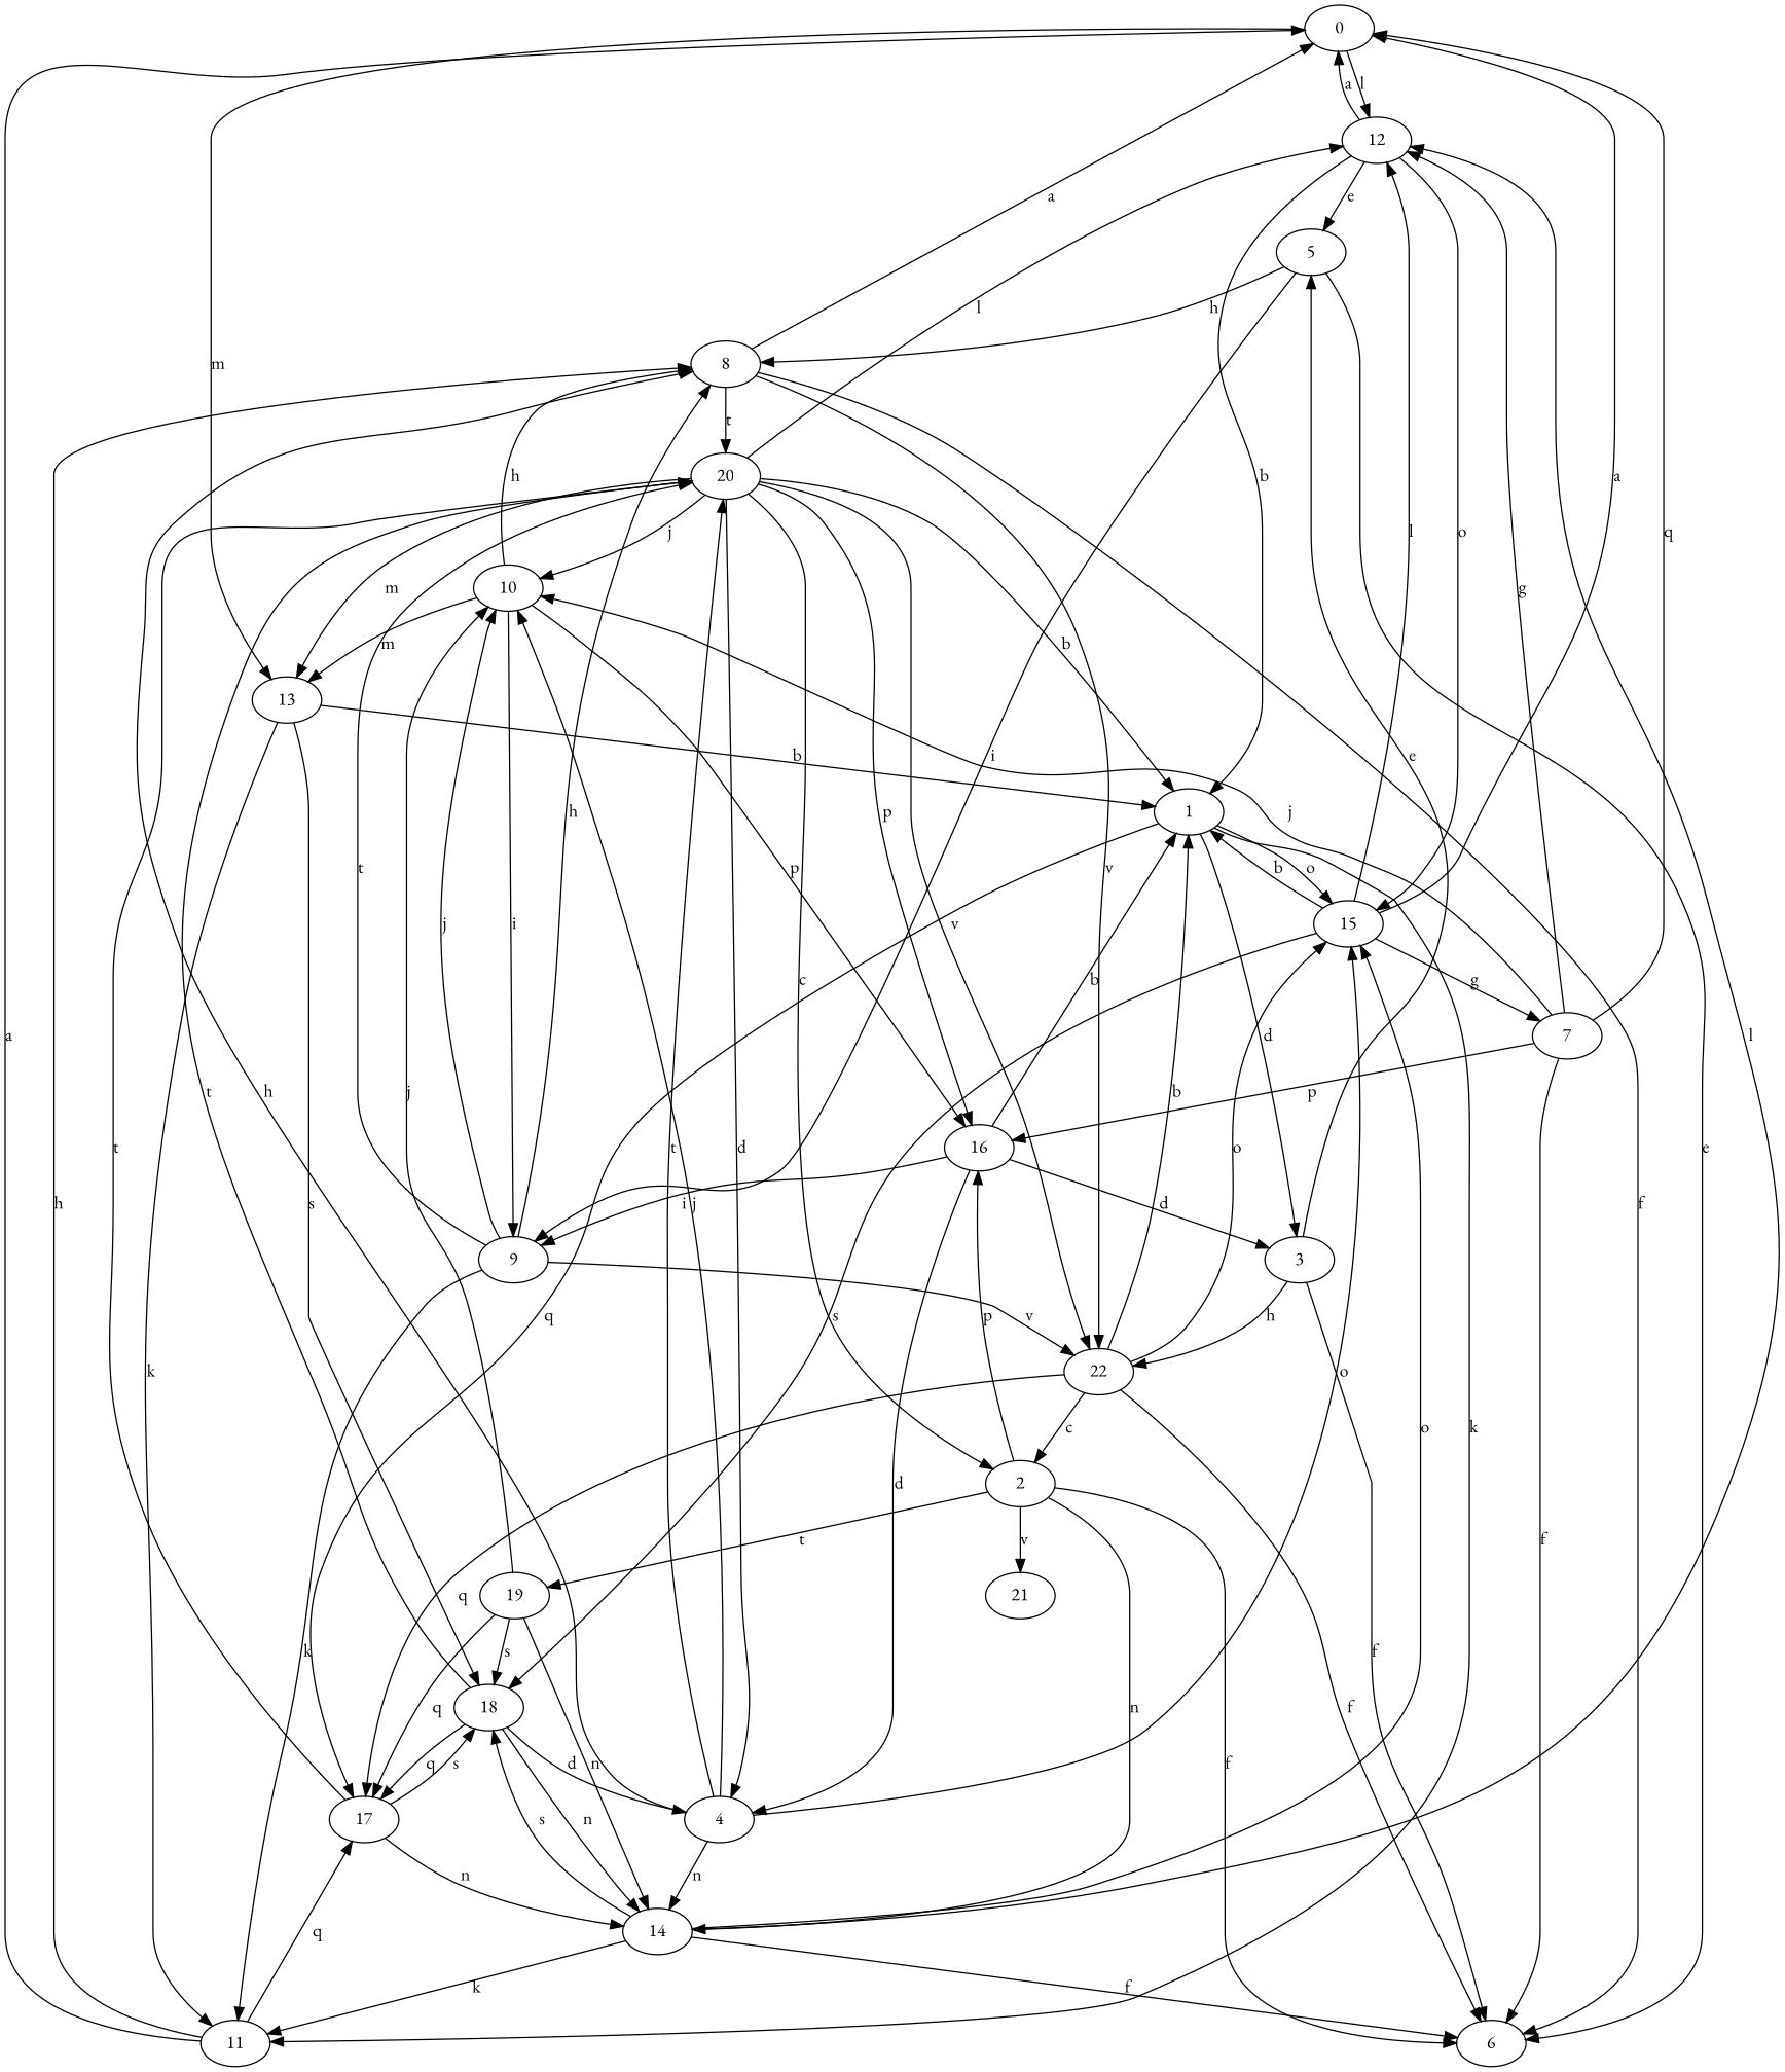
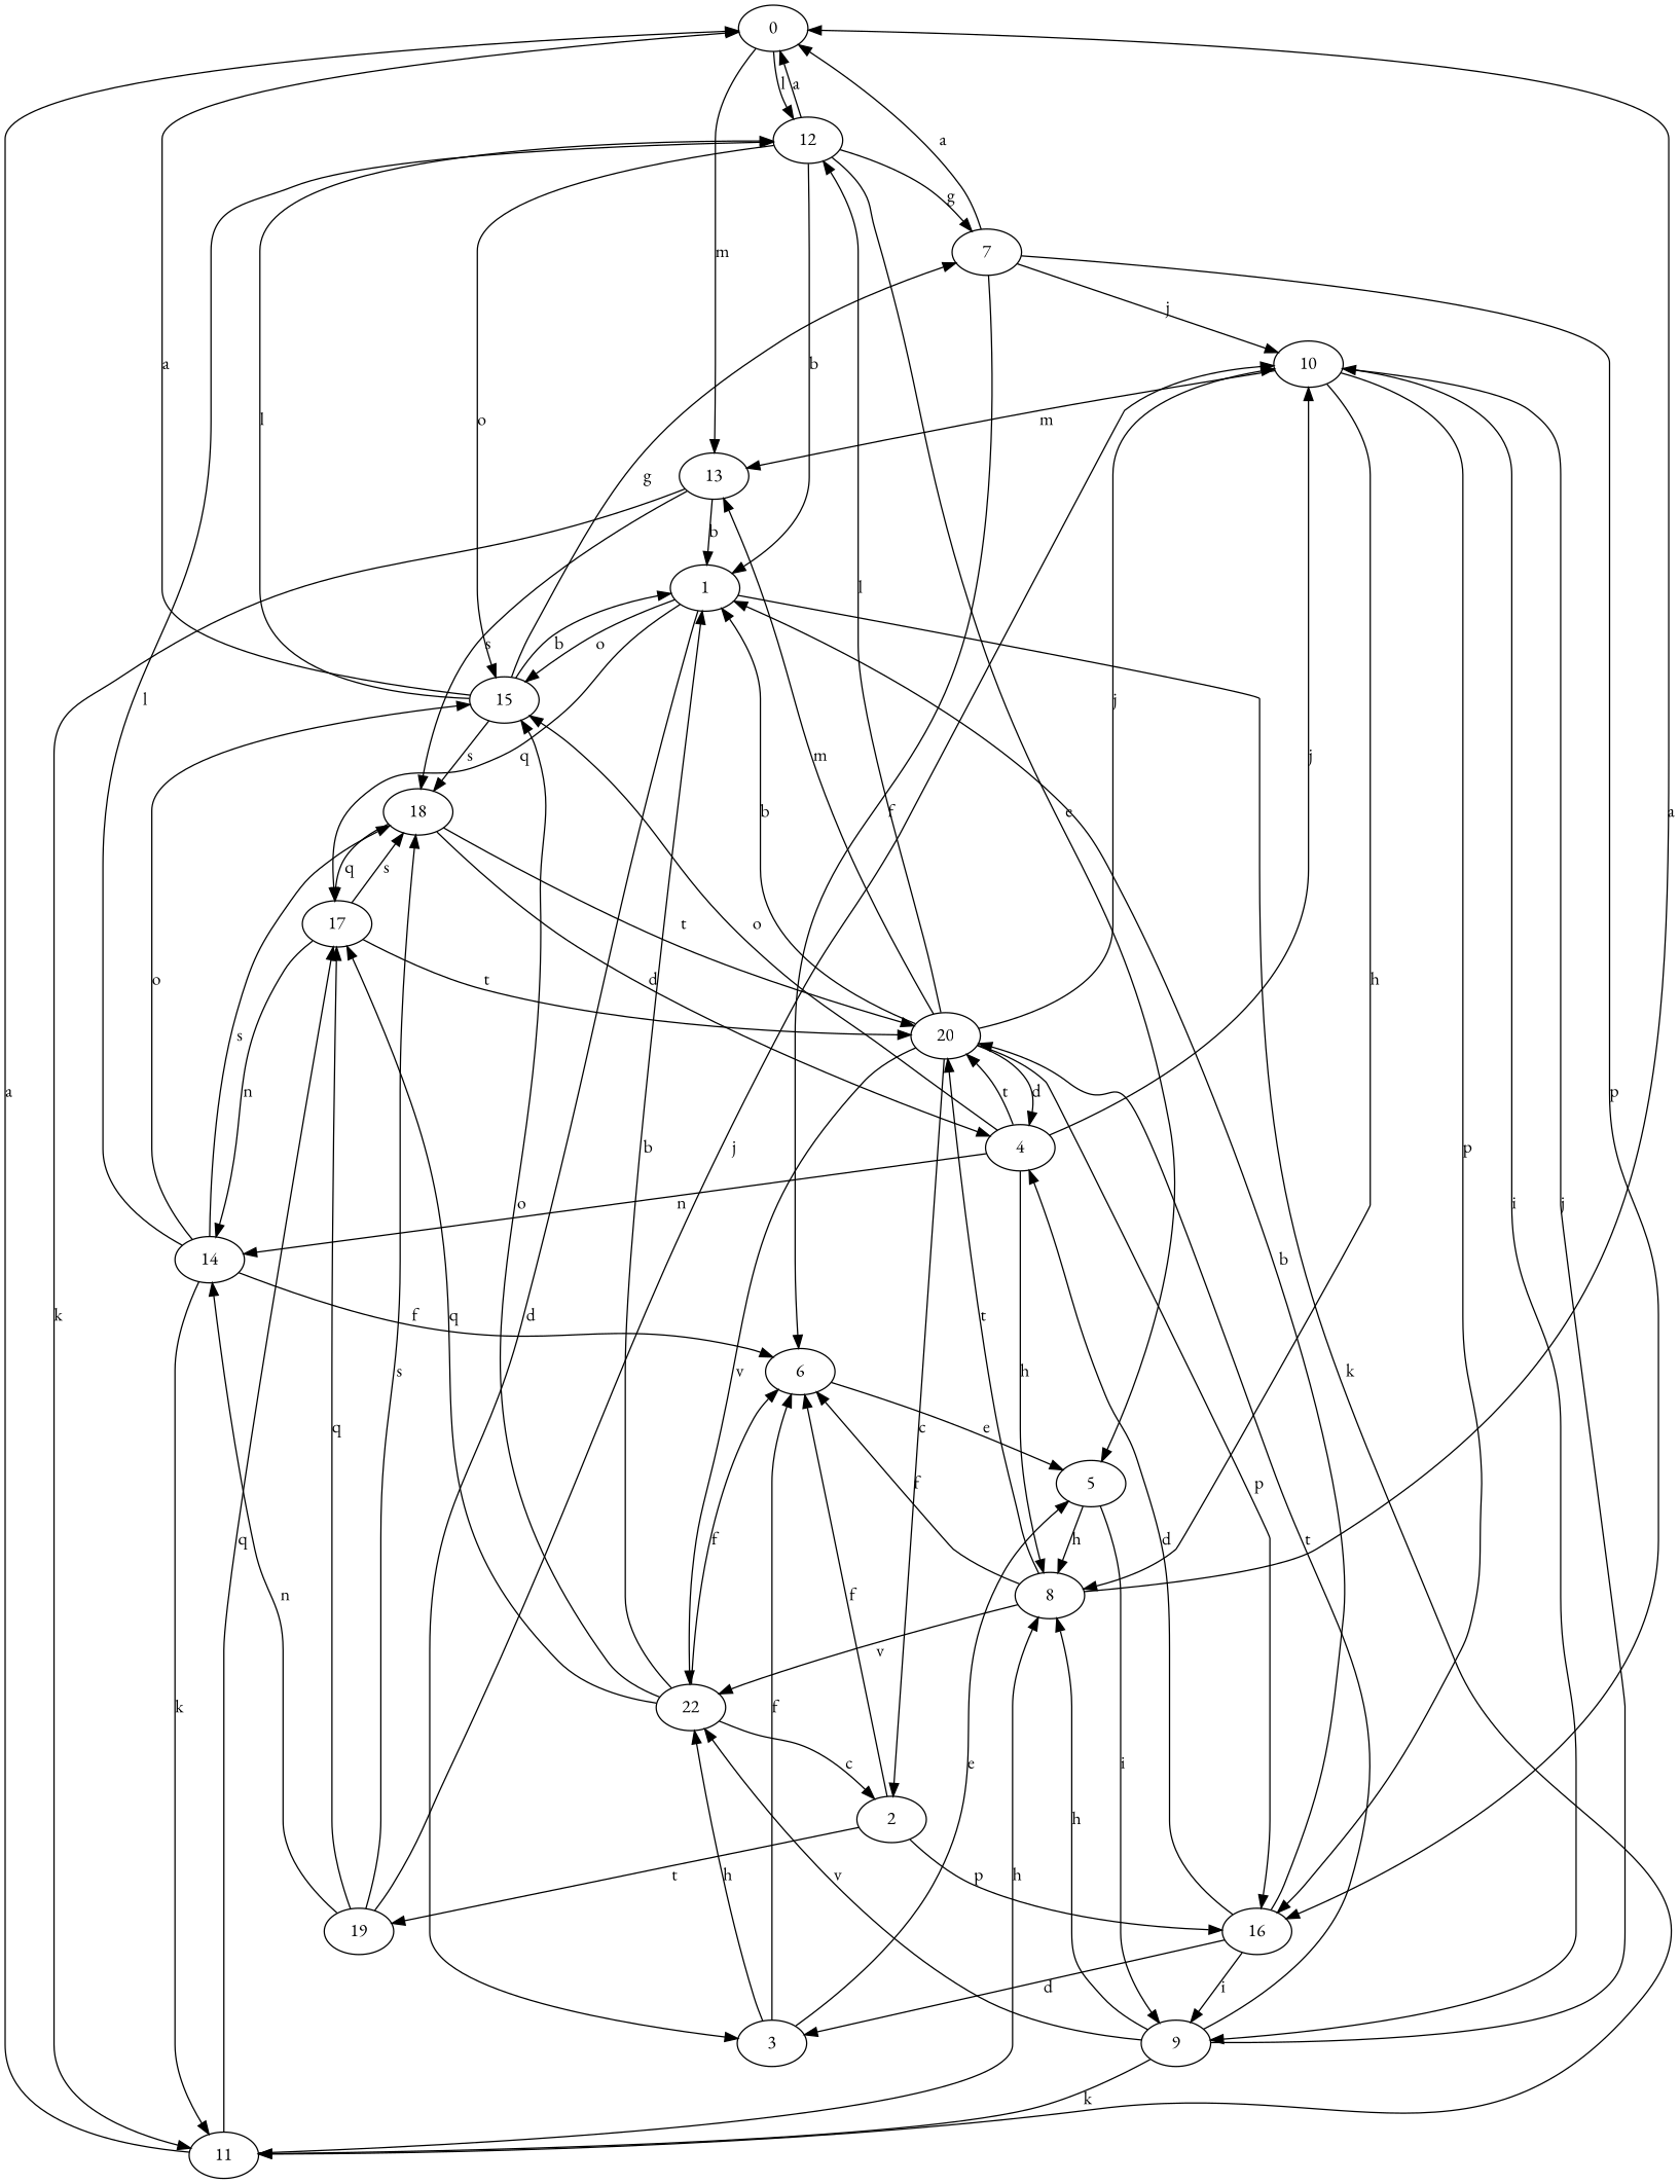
  strict digraph {
    fontname="EB Garamond"
    node [fontname="EB Garamond"]
    edge [fontname="EB Garamond"]
    0
    12
    13
    1
    15
    5
    7
    11
    18
    3
    17
    6
    22
    8
    14
    20
    2
    16
    19
-   21
    4
    9
    10
    0 -> 12 [label=l]
    0 -> 13 [label=m]
    12 -> 0 [label=a]
    12 -> 1 [label=b]
    12 -> 15 [label=o]
    12 -> 5 [label=e]
-   7 -> 12 [label=g]
+   12 -> 7 [label=g]
    13 -> 1 [label=b]
    13 -> 11 [label=k]
    13 -> 18 [label=s]
    1 -> 15 [label=o]
    1 -> 11 [label=k]
    1 -> 3 [label=d]
    1 -> 17 [label=q]
    15 -> 0 [label=a]
    15 -> 12 [label=l]
    15 -> 1 [label=b]
    15 -> 7 [label=g]
    15 -> 18 [label=s]
    5 -> 8 [label=h]
    5 -> 9 [label=i]
-   7 -> 0 [label=q]
+   7 -> 0 [label=a]
    7 -> 6 [label=f]
    7 -> 16 [label=p]
    7 -> 10 [label=j]
    11 -> 0 [label=a]
    11 -> 17 [label=q]
    11 -> 8 [label=h]
    18 -> 17 [label=q]
-   18 -> 14 [label=n]
    18 -> 20 [label=t]
    18 -> 4 [label=d]
    3 -> 5 [label=e]
    3 -> 6 [label=f]
    3 -> 22 [label=h]
    17 -> 18 [label=s]
    17 -> 14 [label=n]
    17 -> 20 [label=t]
-   5 -> 6 [label=e]
+   6 -> 5 [label=e]
    22 -> 1 [label=b]
    22 -> 15 [label=o]
    22 -> 17 [label=q]
    22 -> 6 [label=f]
    22 -> 2 [label=c]
    8 -> 0 [label=a]
    8 -> 6 [label=f]
    8 -> 22 [label=v]
    8 -> 20 [label=t]
    14 -> 12 [label=l]
    14 -> 15 [label=o]
    14 -> 11 [label=k]
    14 -> 18 [label=s]
    14 -> 6 [label=f]
    20 -> 12 [label=l]
    20 -> 13 [label=m]
    20 -> 1 [label=b]
    20 -> 22 [label=v]
    20 -> 2 [label=c]
    20 -> 16 [label=p]
    20 -> 4 [label=d]
    20 -> 10 [label=j]
    2 -> 6 [label=f]
-   2 -> 14 [label=n]
    2 -> 16 [label=p]
    2 -> 19 [label=t]
-   2 -> 21 [label=v]
    16 -> 1 [label=b]
    16 -> 3 [label=d]
    16 -> 4 [label=d]
    16 -> 9 [label=i]
    19 -> 18 [label=s]
    19 -> 17 [label=q]
    19 -> 14 [label=n]
    19 -> 10 [label=j]
    4 -> 15 [label=o]
    4 -> 8 [label=h]
    4 -> 14 [label=n]
    4 -> 20 [label=t]
    4 -> 10 [label=j]
    9 -> 11 [label=k]
    9 -> 22 [label=v]
    9 -> 8 [label=h]
    9 -> 20 [label=t]
    9 -> 10 [label=j]
    10 -> 13 [label=m]
    10 -> 8 [label=h]
    10 -> 16 [label=p]
    10 -> 9 [label=i]
  }
